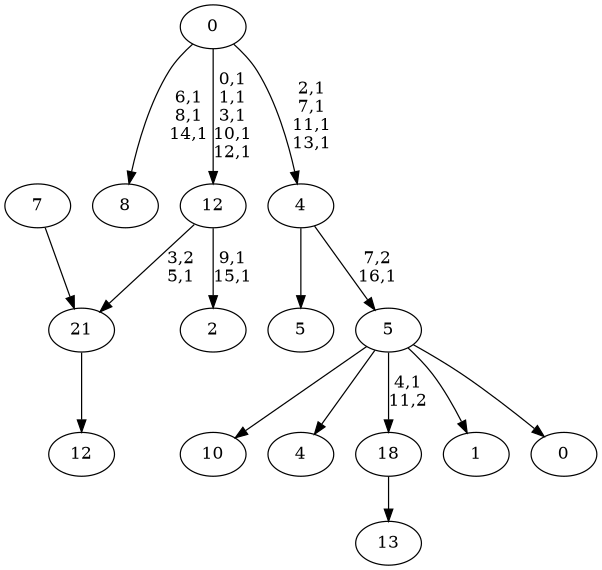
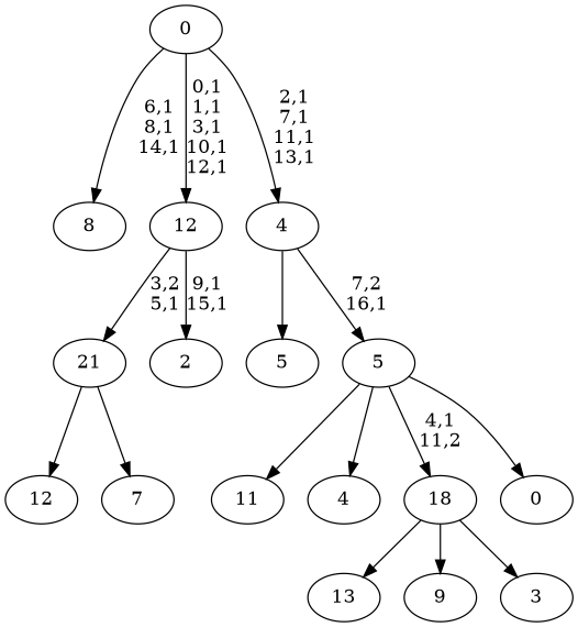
  digraph {
    n1 [label=12]
    n2 [label=13]
-   n3 [label=10]
+   n3 [label=11]
+   n4 [label=9]
    n5 [label=8]
    n6 [label=7]
    21
    n8 [label=5]
    n9 [label=4]
+   n10 [label=3]
    n11 [label=18]
    n12 [label=2]
    12
-   n14 [label=1]
    n15 [label=0]
    5
    4
    0
    21 -> n1
-   n6 -> 21
+   21 -> n6
    n11 -> n2
+   n11 -> n4
+   n11 -> n10
    12 -> 21 [label="3,2\n5,1"]
    12 -> n12 [label="9,1\n15,1"]
    5 -> n3
    5 -> n9
    5 -> n11 [label="4,1\n11,2"]
-   5 -> n14
    5 -> n15
    4 -> n8
    4 -> 5 [label="7,2\n16,1"]
    0 -> n5 [label="6,1\n8,1\n14,1"]
    0 -> 12 [label="0,1\n1,1\n3,1\n10,1\n12,1"]
    0 -> 4 [label="2,1\n7,1\n11,1\n13,1"]
  }
